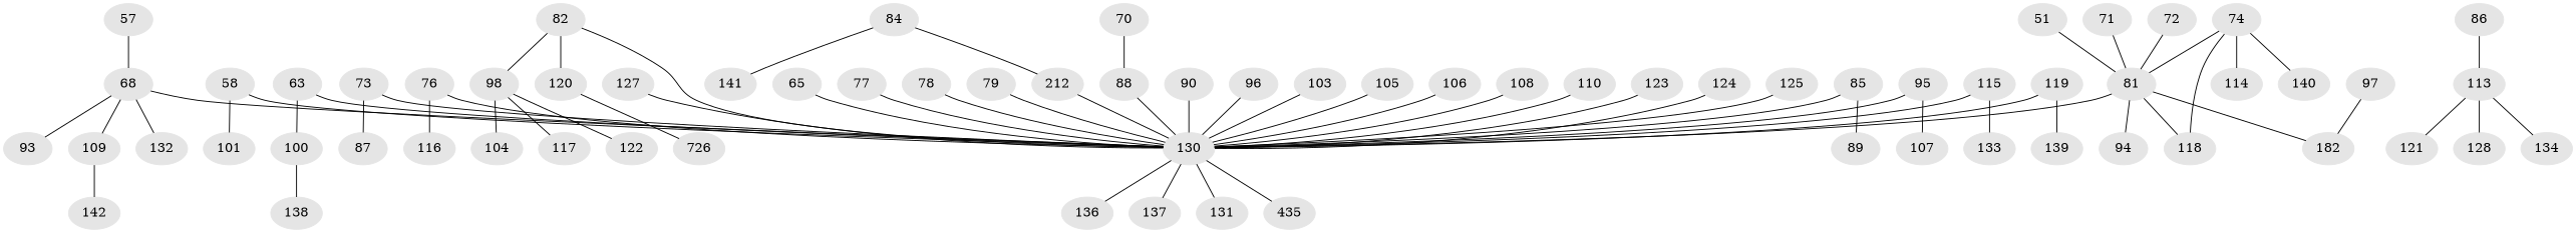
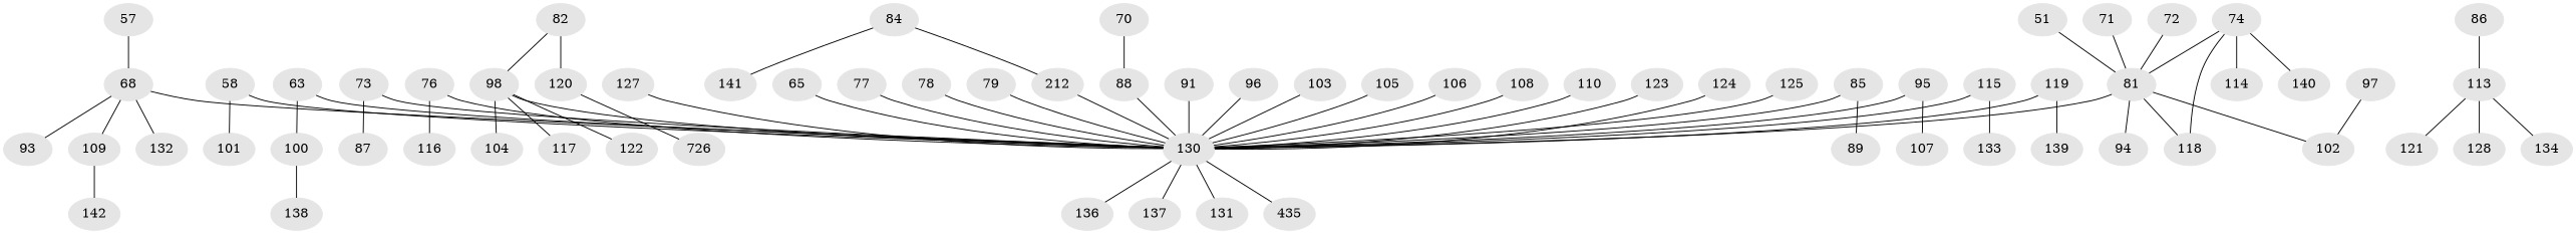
  graph {
    node [color=gray90 style=filled]
    81 [super="+22+43+36+21+30"]
    130 [super="+37+2+91+99+14+129+66+111+69+28+44+29+40+42+46+67+56+47+20+60+27+31"]
    118
    94
-   102 [super="+83" label=182]
+   102 [super="+83"]
    51
    68 [super="+48+55"]
    93
    109
    132
    57
    58 [super="+49"]
    101
    131
    n15 [label=435]
    136
    137
    63
    100
    138
    65
    142
    88 [super="+54"]
    70
    71
    72
    73
    87
    74
    114
    140
    76
    116
    77
    78
    79
    113 [super="+62+53"]
    121
    128
    134
    98 [super="+61+75"]
    104
    117
    122
    82
    120
    n47 [label=726]
    n48 [label=212 super="+26+34"]
    84
    141
    85
    89
    86
-   90
+   90 [label=91]
    95
    107
    96
    97
    103
    105
    106
    108
    110
    115
    133
    119
    139
    123
    124
    125
    127
    81 -- 130
    81 -- 118
    81 -- 94
    81 -- 102
    130 -- 131
    130 -- n15
    130 -- 136
    130 -- 137
    51 -- 81
    68 -- 130
    68 -- 93
    68 -- 109
    68 -- 132
    109 -- 142
    57 -- 68
    58 -- 130
    58 -- 101
    63 -- 130
    63 -- 100
    100 -- 138
    65 -- 130
    88 -- 130
    70 -- 88
    71 -- 81
    72 -- 81
    73 -- 130
    73 -- 87
    74 -- 81
    74 -- 118
    74 -- 114
    74 -- 140
    76 -- 130
    76 -- 116
    77 -- 130
    78 -- 130
    79 -- 130
    113 -- 121
    113 -- 128
    113 -- 134
-   82 -- 130
+   98 -- 130
    98 -- 104
    98 -- 117
    98 -- 122
    82 -- 98
    82 -- 120
    120 -- n47
    n48 -- 130
    84 -- n48
    84 -- 141
    85 -- 130
    85 -- 89
    86 -- 113
    90 -- 130
    95 -- 130
    95 -- 107
    96 -- 130
    97 -- 102
    103 -- 130
    105 -- 130
    106 -- 130
    108 -- 130
    110 -- 130
    115 -- 130
    115 -- 133
    119 -- 130
    119 -- 139
    123 -- 130
    124 -- 130
    125 -- 130
    127 -- 130
  }
